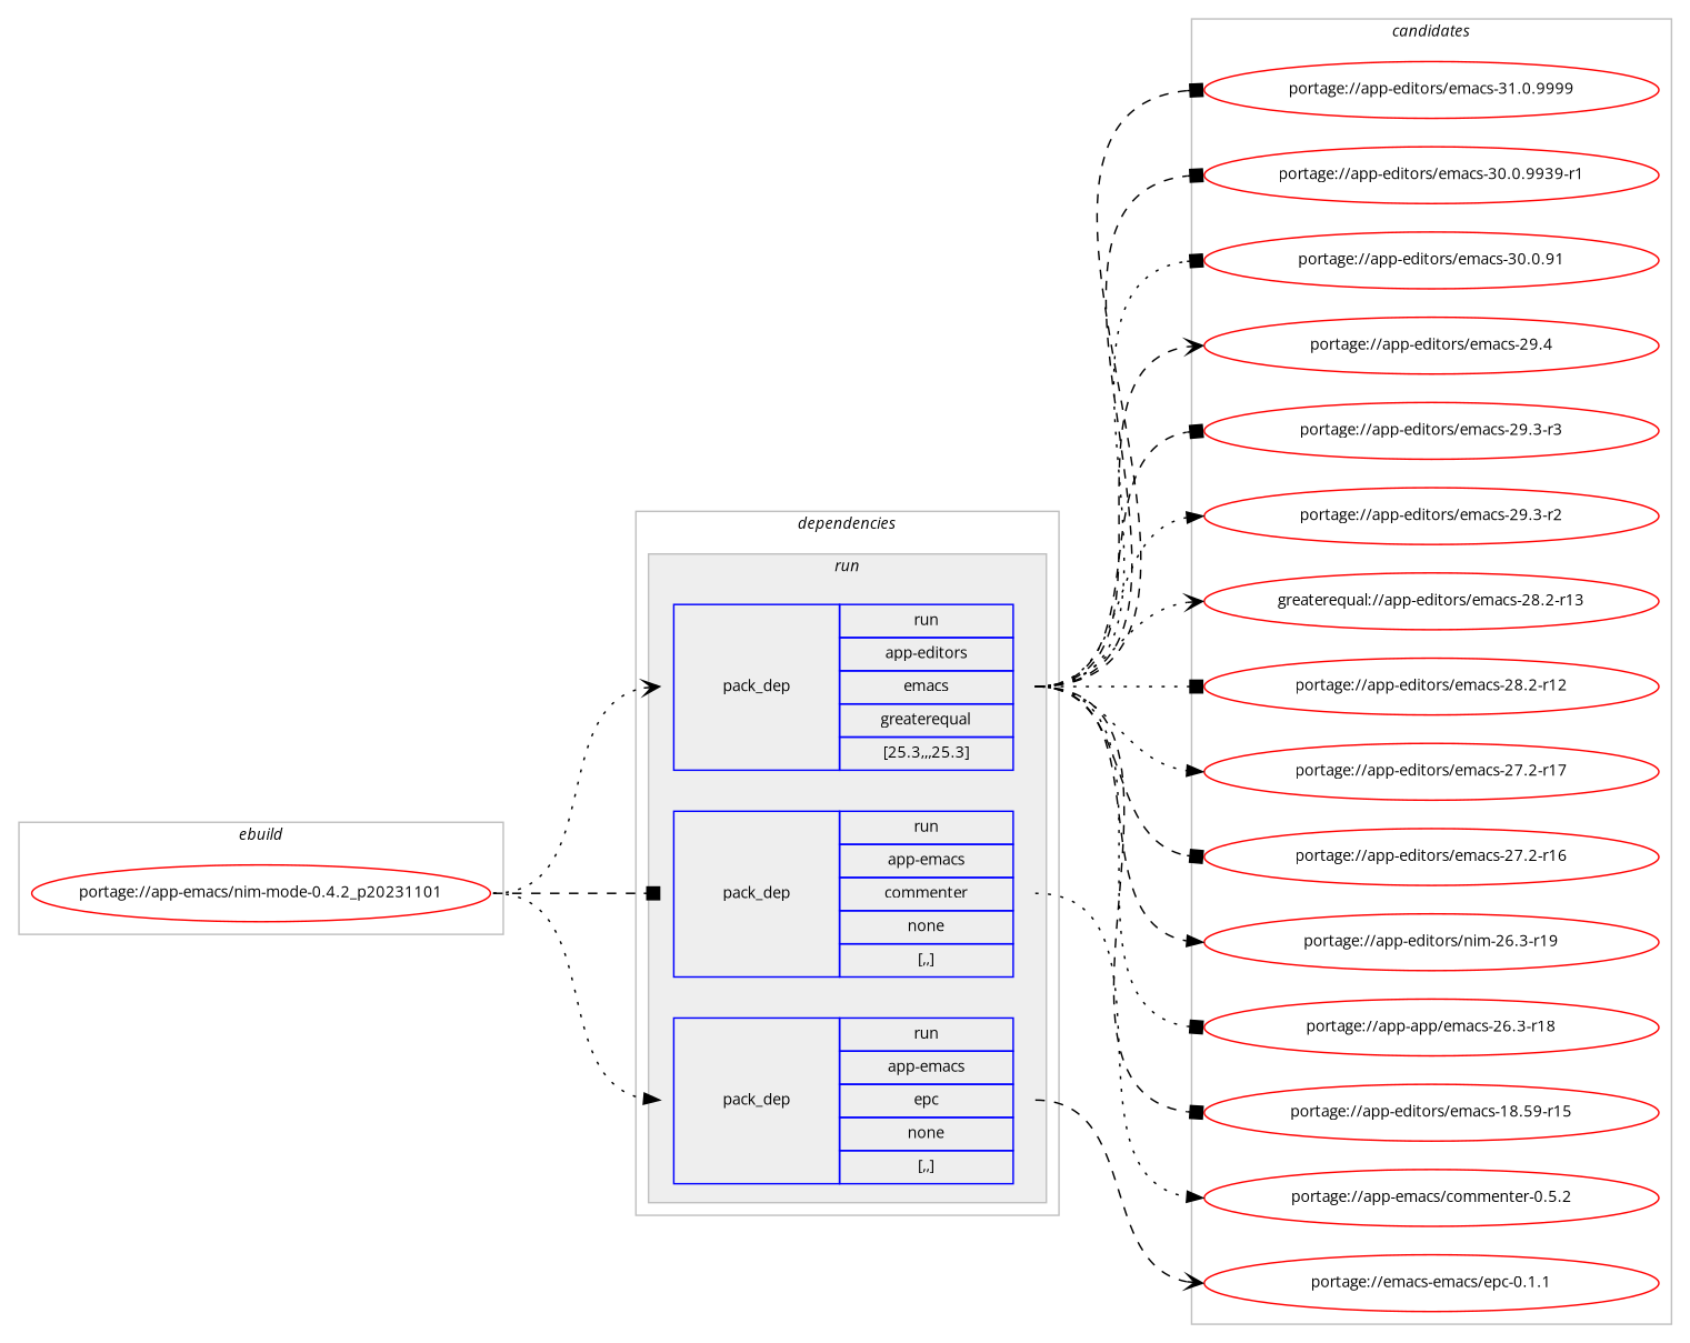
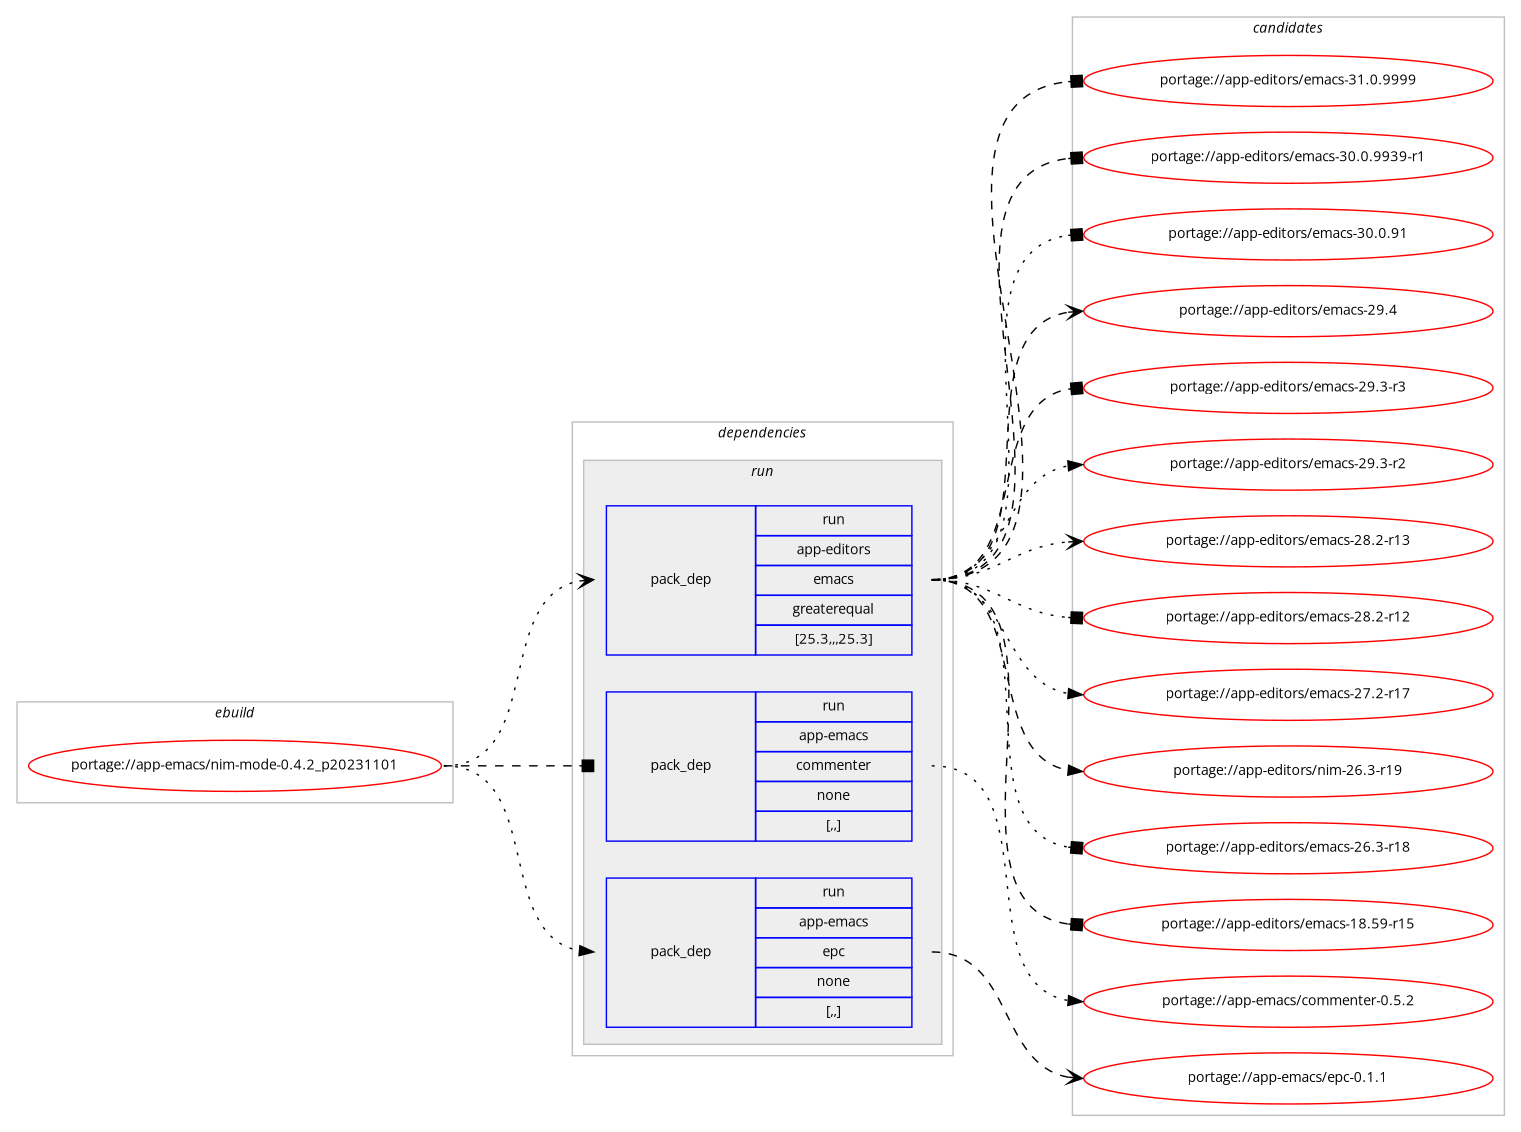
  digraph {
    compound=true
    concentrate=true
    fontname="Open Sans"
    fontsize=10
    newrank=true
    rankdir=LR
    ranksep=1.5
    node [color=red fontname="Open Sans" fontsize=10]
    edge [arrowhead=box fontname="Open Sans" headport=w style=dotted tailport=e weight=100]
    n1 [label="portage://app-emacs/nim-mode-0.4.2_p20231101" width=4]
    n2 [color=blue label=<<TABLE BORDER="0" CELLBORDER="1" CELLSPACING="0" CELLPADDING="4" WIDTH="220"><TR><TD ROWSPAN="6" CELLPADDING="30">pack_dep</TD></TR><TR><TD WIDTH="110">run</TD></TR><TR><TD>app-editors</TD></TR><TR><TD>emacs</TD></TR><TR><TD>greaterequal</TD></TR><TR><TD>[25.3,,,25.3]</TD></TR></TABLE>> shape=none]
    n3 [color=blue label=<<TABLE BORDER="0" CELLBORDER="1" CELLSPACING="0" CELLPADDING="4" WIDTH="220"><TR><TD ROWSPAN="6" CELLPADDING="30">pack_dep</TD></TR><TR><TD WIDTH="110">run</TD></TR><TR><TD>app-emacs</TD></TR><TR><TD>commenter</TD></TR><TR><TD>none</TD></TR><TR><TD>[,,]</TD></TR></TABLE>> shape=none]
    n4 [color=blue label=<<TABLE BORDER="0" CELLBORDER="1" CELLSPACING="0" CELLPADDING="4" WIDTH="220"><TR><TD ROWSPAN="6" CELLPADDING="30">pack_dep</TD></TR><TR><TD WIDTH="110">run</TD></TR><TR><TD>app-emacs</TD></TR><TR><TD>epc</TD></TR><TR><TD>none</TD></TR><TR><TD>[,,]</TD></TR></TABLE>> shape=none]
    n5 [label="portage://app-editors/emacs-31.0.9999" width=4]
    n6 [label="portage://app-editors/emacs-30.0.9939-r1" width=4]
    n7 [label="portage://app-editors/emacs-30.0.91" width=4]
    n8 [label="portage://app-editors/emacs-29.4" width=4]
    n9 [label="portage://app-editors/emacs-29.3-r3" width=4]
    n10 [label="portage://app-editors/emacs-29.3-r2" width=4]
-   n11 [label="greaterequal://app-editors/emacs-28.2-r13" width=4]
+   n11 [label="portage://app-editors/emacs-28.2-r13" width=4]
    n12 [label="portage://app-editors/emacs-28.2-r12" width=4]
    n13 [label="portage://app-editors/emacs-27.2-r17" width=4]
-   n14 [label="portage://app-editors/emacs-27.2-r16" width=4]
    n15 [label="portage://app-editors/nim-26.3-r19" width=4]
-   n16 [label="portage://app-app/emacs-26.3-r18" width=4]
+   n16 [label="portage://app-editors/emacs-26.3-r18" width=4]
    n17 [label="portage://app-editors/emacs-18.59-r15" width=4]
    n18 [label="portage://app-emacs/commenter-0.5.2" width=4]
-   n19 [label="portage://emacs-emacs/epc-0.1.1" width=4]
+   n19 [label="portage://app-emacs/epc-0.1.1" width=4]
    subgraph cluster_1 {
      color=gray
      label=<<i>ebuild</i>>
      n1
    }
    subgraph cluster_2 {
      color=gray
      label=<<i>dependencies</i>>
      subgraph cluster_3 {
        color=gray
        fillcolor="#eeeeee"
        label=<<i>compile</i>>
        style=filled
      }
      subgraph cluster_4 {
        color=gray
        fillcolor="#eeeeee"
        label=<<i>compile and run</i>>
        style=filled
      }
      subgraph cluster_5 {
        color=gray
        fillcolor="#eeeeee"
        label=<<i>run</i>>
        style=filled
        subgraph sub_6 {
          color=gray
          fillcolor="#eeeeee"
          label=<<i>run</i>>
          style=filled
          n2
        }
        subgraph sub_7 {
          color=gray
          fillcolor="#eeeeee"
          label=<<i>run</i>>
          style=filled
          n3
        }
        subgraph sub_8 {
          color=gray
          fillcolor="#eeeeee"
          label=<<i>run</i>>
          style=filled
          n4
        }
      }
    }
    subgraph cluster_9 {
      color=gray
      label=<<i>candidates</i>>
      rank=same
      subgraph sub_10 {
        color=black
        label=<<i>candidates</i>>
        nodesep=1
        rank=same
        n5
        n6
        n7
        n8
        n9
        n10
        n11
        n12
        n13
-       n14
        n15
        n16
        n17
      }
      subgraph sub_11 {
        color=black
        label=<<i>candidates</i>>
        nodesep=1
        rank=same
        n18
      }
      subgraph sub_12 {
        color=black
        label=<<i>candidates</i>>
        nodesep=1
        rank=same
        n19
      }
    }
    n1 -> n2 [arrowhead=vee weight=20]
    n1 -> n3 [style=dashed weight=20]
    n1 -> n4 [arrowhead=normal weight=20]
    n2 -> n5 [style=dashed]
    n2 -> n6 [style=dashed]
    n2 -> n7
    n2 -> n8 [arrowhead=vee style=dashed]
    n2 -> n9 [style=dashed]
    n2 -> n10 [arrowhead=normal]
    n2 -> n11 [arrowhead=vee]
    n2 -> n12
    n2 -> n13 [arrowhead=normal]
-   n2 -> n14 [style=dashed]
    n2 -> n15 [arrowhead=normal style=dashed]
    n2 -> n16
    n2 -> n17 [style=dashed]
    n3 -> n18 [arrowhead=normal]
    n4 -> n19 [arrowhead=vee style=dashed]
  }
